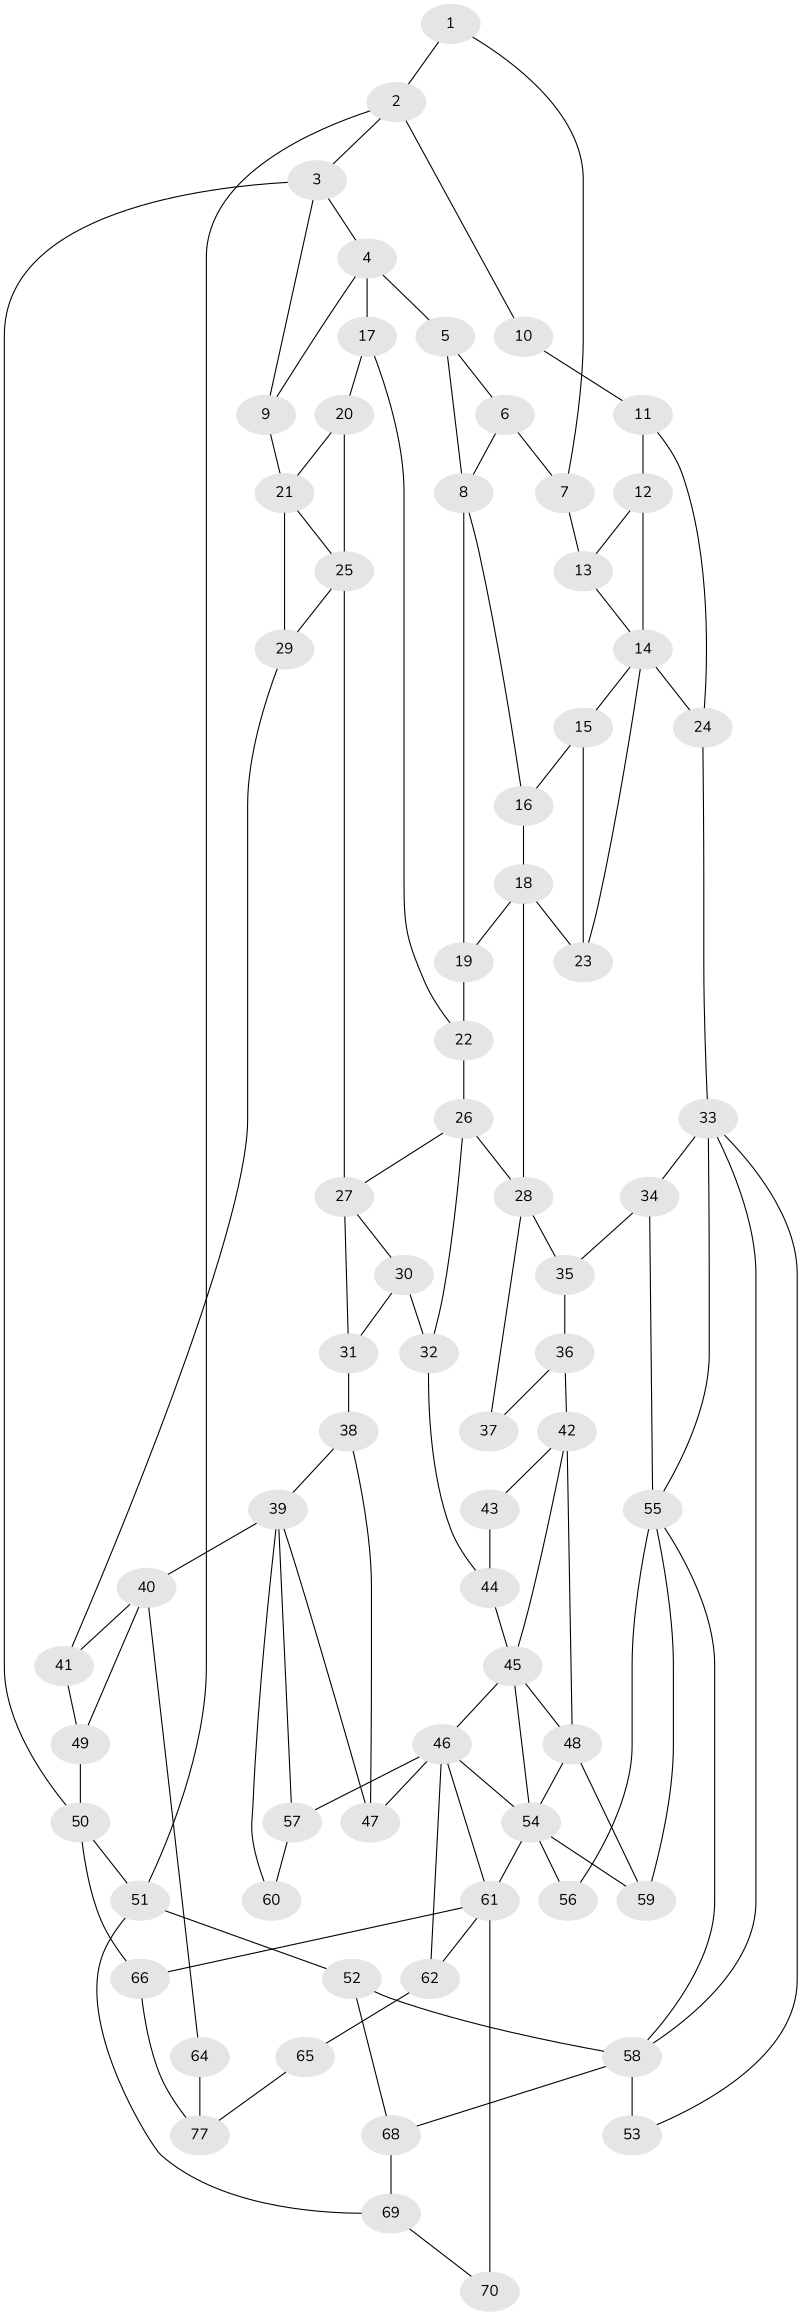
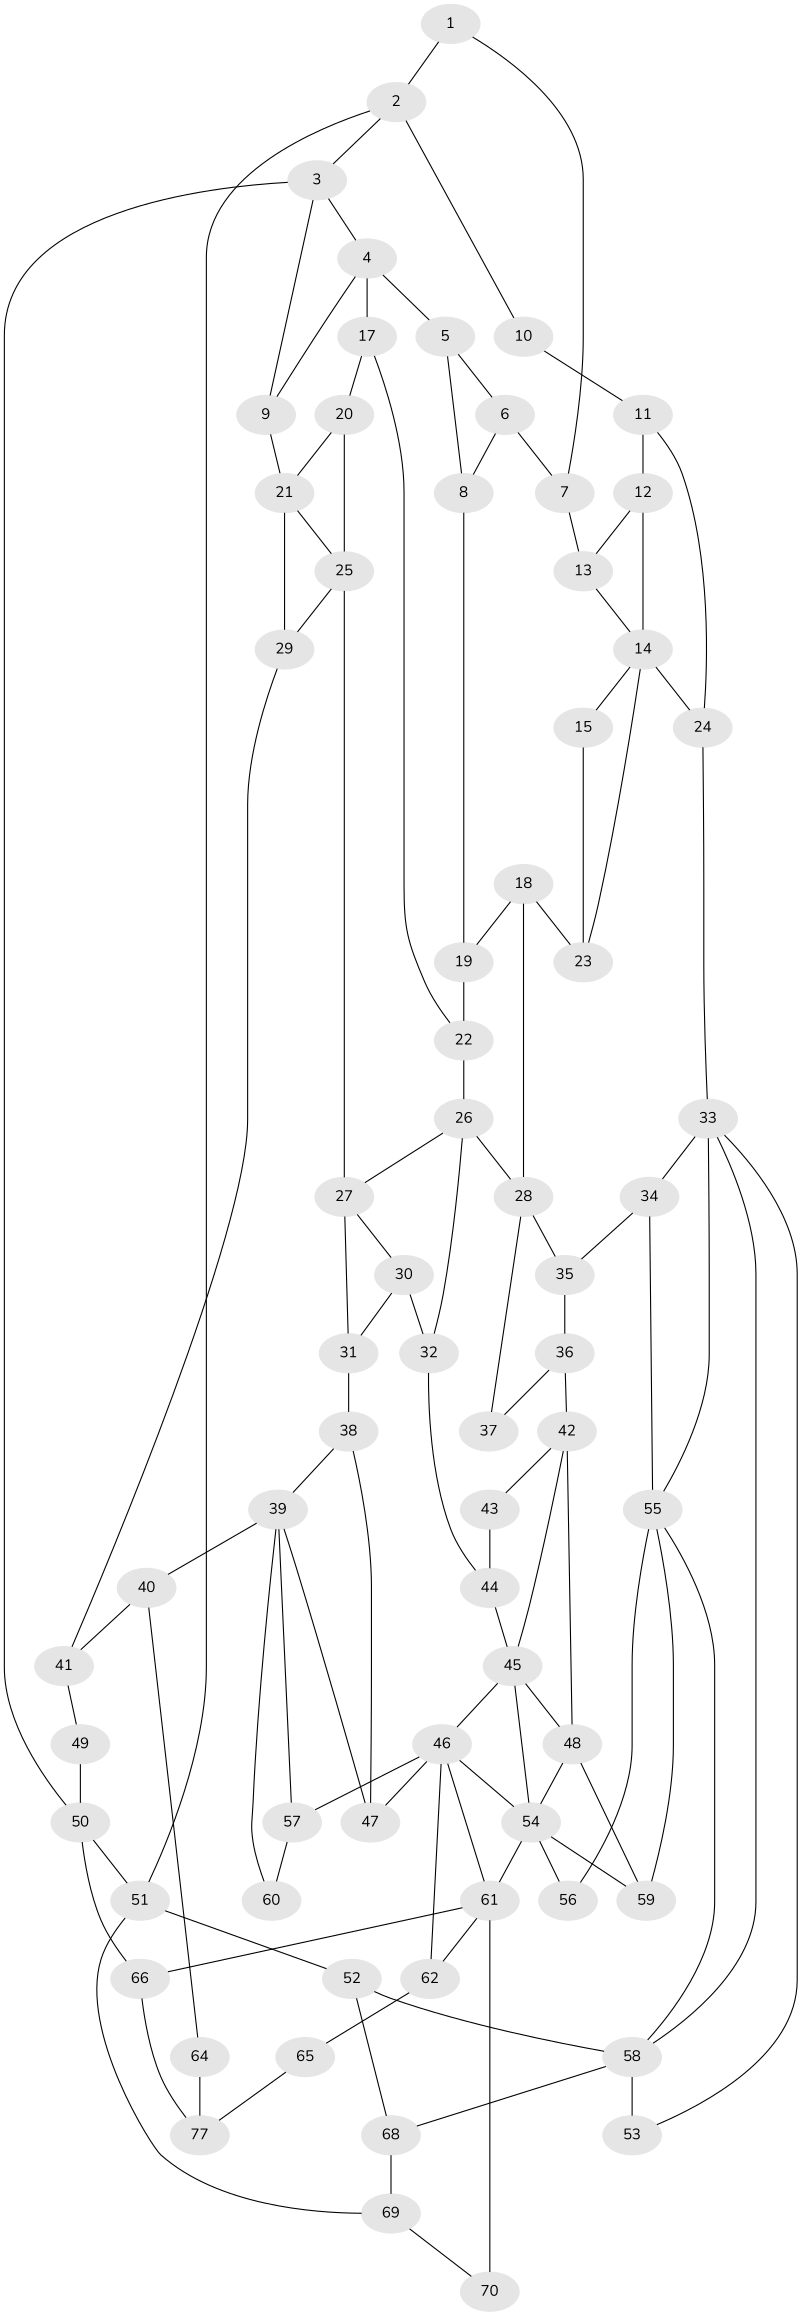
  graph {
    fontname=Nunito
    node [color=gray90 fontname=Nunito style=filled]
    edge [fontname=Nunito weight=1.0]
    1
    2
    7
    3
    10
    51
    13
    4
    9
    50
    11
    52
    69
    5
    17
    21
    66
    6
    8
    20
    22
-   16
    19
    14
    18
    25
    29
    12
    24
    33
    15
    23
    28
    26
    35
    37
    27
    41
    32
    34
    53
    55
    58
    30
    31
    44
    38
    36
    49
    39
    47
    45
    56
    59
    68
    42
    43
    48
    40
    57
    60
    64
    n63 [label=77]
    46
    54
    61
    62
    70
    65
    1 -- 2
    1 -- 7
    2 -- 3
    2 -- 10
    2 -- 51
    7 -- 13
    3 -- 4
    3 -- 9
    3 -- 50
    10 -- 11 [weight=2.0]
    51 -- 52
    51 -- 69
    13 -- 14
    4 -- 9
    4 -- 5 [weight=2.0]
    4 -- 17 [weight=2.0]
    9 -- 21 [weight=2.0]
    50 -- 51
    50 -- 66
    11 -- 12 [weight=2.0]
    11 -- 24 [weight=2.0]
    52 -- 58 [weight=2.0]
    52 -- 68
    69 -- 70
    5 -- 6
    5 -- 8 [weight=3.0]
    17 -- 20
    17 -- 22
    21 -- 25 [weight=2.0]
    21 -- 29
    66 -- n63
    6 -- 7
    6 -- 8
-   8 -- 16
    8 -- 19
    20 -- 21
    20 -- 25
    22 -- 26
-   16 -- 18
    19 -- 22
    14 -- 24
    14 -- 15
    14 -- 23
    18 -- 19
    18 -- 23
    18 -- 28 [weight=2.0]
    25 -- 29
    25 -- 27 [weight=2.0]
    29 -- 41
    12 -- 13
    12 -- 14 [weight=2.0]
    24 -- 33 [weight=2.0]
    33 -- 34
    33 -- 53
    33 -- 55
    33 -- 58
-   15 -- 16
    15 -- 23
    28 -- 35
    28 -- 37
    26 -- 28 [weight=2.0]
    26 -- 27
    26 -- 32
    35 -- 36
    27 -- 30
    27 -- 31
    41 -- 49
    32 -- 44
    34 -- 35
    34 -- 55 [weight=2.0]
    55 -- 58
    55 -- 56
    55 -- 59
    58 -- 53 [weight=2.0]
    58 -- 68
    30 -- 32
    30 -- 31
    31 -- 38
    44 -- 45
    38 -- 39
    38 -- 47
    36 -- 37 [weight=2.0]
    36 -- 42 [weight=2.0]
    49 -- 50
    39 -- 47
    39 -- 40 [weight=2.0]
    39 -- 57
    39 -- 60
    45 -- 48
    45 -- 46
    45 -- 54
    68 -- 69
    42 -- 45
    42 -- 43 [weight=2.0]
    42 -- 48
    43 -- 44
    48 -- 59
    48 -- 54
    40 -- 41
-   40 -- 49
    40 -- 64
    57 -- 60
    64 -- n63
    46 -- 47
    46 -- 57
    46 -- 54
    46 -- 61
    46 -- 62
    54 -- 56
    54 -- 59
    54 -- 61
    61 -- 66
    61 -- 62
    61 -- 70 [weight=2.0]
    62 -- 65
    65 -- n63
  }
